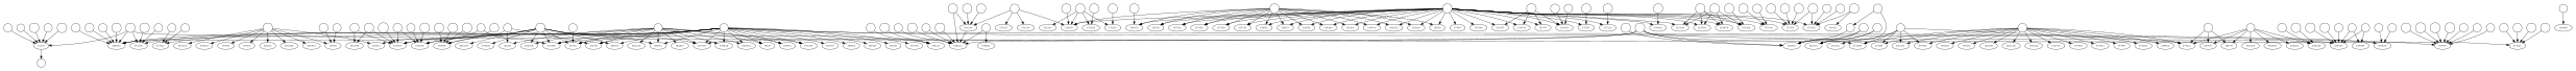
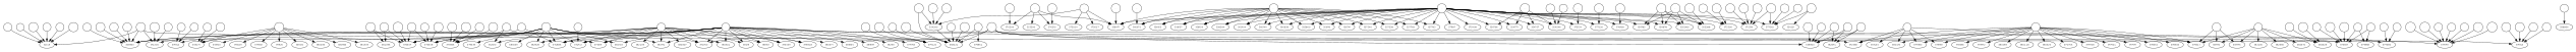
  digraph {
    fontname=Montserrat
    node [fontname=Montserrat fontsize=9]
    edge [fontname=Montserrat]
    fcfpr1_1_2t_17 [fontsize=1 height=0.12 shape=circle width=0.12]
    341411 [height=.375 width=.25]
    fcfpr1_1t_1 [fontsize=1 height=0.12 shape=circle width=0.12]
    rdlfpr2_0_rdlt_4 [fontsize=1 height=0.12 shape=circle width=0.12]
    fpfpr1_0_1t_1 [fontsize=1 height=0.12 shape=circle width=0.12]
    fpfpr1_1_2t_11 [fontsize=1 height=0.12 shape=circle width=0.12]
    rtafpr1_1_2t_28 [fontsize=1 height=0.12 shape=circle width=0.12]
    rtafpr1_1_3t_6 [fontsize=1 height=0.12 shape=circle width=0.12]
    358930 [height=.375 width=.25]
    371943 [height=.375 width=.25]
    374300 [height=.375 width=.25]
    358866 [height=.375 width=.25]
    rdlfpr1_1t_1 [fontsize=1 height=0.12 shape=circle width=0.12]
    tmfpr1_1_3t_5 [fontsize=1 height=0.12 shape=circle width=0.12]
    fcfpr1_1_3t_9 [fontsize=1 height=0.12 shape=circle width=0.12]
    371942 [height=.375 width=.25]
    374700 [height=.375 width=.25]
    374741 [height=.375 width=.25]
    374886 [height=.375 width=.25]
    375039 [height=.375 width=.25]
    375507 [height=.375 width=.25]
    375508 [height=.375 width=.25]
    375519 [height=.375 width=.25]
    377380 [height=.375 width=.25]
    377719 [height=.375 width=.25]
    377763 [height=.375 width=.25]
    379848 [height=.375 width=.25]
    380571 [height=.375 width=.25]
    380604 [height=.375 width=.25]
    381211 [height=.375 width=.25]
    381835 [height=.375 width=.25]
    381897 [height=.375 width=.25]
    381901 [height=.375 width=.25]
    382103 [height=.375 width=.25]
    382161 [height=.375 width=.25]
    383174 [height=.375 width=.25]
    pcfpr1_1_3t_7 [fontsize=1 height=0.12 shape=circle width=0.12]
    fpfpr1_1_3g_1 [fontsize=1 height=0.12 shape=circle width=0.12]
    352010 [height=.375 width=.25]
    fpfpr1_1_3t_1 [fontsize=1 height=0.12 shape=circle width=0.12]
    382409 [height=.375 width=.25]
    382827 [height=.375 width=.25]
    382928 [height=.375 width=.25]
    aufpr1_1_3t_1 [fontsize=1 height=0.12 shape=circle width=0.12]
    rtafpr1_0_3g_1 [fontsize=1 height=0.12 shape=circle width=0.12]
    msgfpr1_1_1g_12 [fontsize=1 height=0.12 shape=circle width=0.12]
    rtafpr1_1_1g_8 [fontsize=1 height=0.12 shape=circle width=0.12]
    rtafpr1_1_1t_35 [fontsize=1 height=0.12 shape=circle width=0.12]
    rtafpr1_1_1t_45 [fontsize=1 height=0.12 shape=circle width=0.12]
    tlfpr2_0_rdlg_2 [fontsize=1 height=0.12 shape=circle width=0.12]
    fcfpr1_1_3t_8 [fontsize=1 height=0.12 shape=circle width=0.12]
    fcfpr1_0_5g_1 [fontsize=1 height=0.12 shape=circle width=0.12]
    fcfpr1_1_1t_19 [fontsize=1 height=0.12 shape=circle width=0.12]
    tymsgfpr1_1_3t_3 [fontsize=1 height=0.12 shape=circle width=0.12]
    358224 [height=.375 width=.25]
    358900 [height=.375 width=.25]
    372568 [height=.375 width=.25]
    375557 [height=.375 width=.25]
    rtafpr1_1_3t_7 [fontsize=1 height=0.12 shape=circle width=0.12]
    376956 [height=.375 width=.25]
    379339 [height=.375 width=.25]
    379422 [height=.375 width=.25]
    383039 [height=.375 width=.25]
    fcfpr1_1_3g_2 [fontsize=1 height=0.12 shape=circle width=0.12]
    fcfpr1_1_1t_18 [fontsize=1 height=0.12 shape=circle width=0.12]
    359471 [height=.375 width=.25]
    fcfpr1_1_3t_42 [fontsize=1 height=0.12 shape=circle width=0.12]
    384096 [height=.375 width=.25]
    rdlfpr2_0_rdlt_158 [fontsize=1 height=0.12 shape=circle width=0.12]
    rtafpr1_1_3t_71 [fontsize=1 height=0.12 shape=circle width=0.12]
    dbfpr1_1_3t_2 [fontsize=1 height=0.12 shape=circle width=0.12]
    rdlfpr1_1g_13 [fontsize=1 height=0.12 shape=circle width=0.12]
    rtafpr2_1_rdlg_1 [fontsize=1 height=0.12 shape=circle width=0.12]
    rdlfpr1_1g_16 [fontsize=1 height=0.12 shape=circle width=0.12]
    rdlfpr1_1t_100 [fontsize=1 height=0.12 shape=circle width=0.12]
    fcfpr1_0_2g_1 [fontsize=1 height=0.12 shape=circle width=0.12]
    fcfpr1_1_3t_10 [fontsize=1 height=0.12 shape=circle width=0.12]
    fcfpr1_1_3t_7 [fontsize=1 height=0.12 shape=circle width=0.12]
    rdlfpr2_0_rdlg_12 [fontsize=1 height=0.12 shape=circle width=0.12]
    rdlfpr2_0_rdlt_108 [fontsize=1 height=0.12 shape=circle width=0.12]
    rdlfpr2_0_rdlt_27 [fontsize=1 height=0.12 shape=circle width=0.12]
    rdlfpr2_0_rdlt_30 [fontsize=1 height=0.12 shape=circle width=0.12]
    tlfpr1_1_1t_5 [fontsize=1 height=0.12 shape=circle width=0.12]
    tymsgfpr1_1_1t_23 [fontsize=1 height=0.12 shape=circle width=0.12]
    rcfpr0_0_1t_9 [fontsize=1 height=0.12 shape=circle width=0.12]
    354290 [height=.375 width=.25]
    rcfpr1_1_1t_5 [fontsize=1 height=0.12 shape=circle width=0.12]
    379864 [height=.375 width=.25]
    odfpr0_0_1t_8 [fontsize=1 height=0.12 shape=circle width=0.12]
    odfpr1_1_1t_6 [fontsize=1 height=0.12 shape=circle width=0.12]
    ecdsgfpr1_1_1t_4 [fontsize=1 height=0.12 shape=circle width=0.12]
    tymsgfpr1_1_1t_18 [fontsize=1 height=0.12 shape=circle width=0.12]
    rcfpr1_1_1t_100 [fontsize=1 height=0.12 shape=circle width=0.12]
    382574 [height=.375 width=.25]
    rcfpr1_1_1t_22 [fontsize=1 height=0.12 shape=circle width=0.12]
    rcfpr1_1_1t_37 [fontsize=1 height=0.12 shape=circle width=0.12]
    odfpr1_1_1t_21 [fontsize=1 height=0.12 shape=circle width=0.12]
    rcfpr1_1_1t_30 [fontsize=1 height=0.12 shape=circle width=0.12]
    370706 [height=.375 width=.25]
    377908 [height=.375 width=.25]
    377924 [height=.375 width=.25]
    377971 [height=.375 width=.25]
    377980 [height=.375 width=.25]
    378362 [height=.375 width=.25]
    378656 [height=.375 width=.25]
    378666 [height=.375 width=.25]
    379169 [height=.375 width=.25]
    379341 [height=.375 width=.25]
    379972 [height=.375 width=.25]
    380298 [height=.375 width=.25]
    380448 [height=.375 width=.25]
    380475 [height=.375 width=.25]
    380526 [height=.375 width=.25]
    odfpr1_1_1t_31 [fontsize=1 height=0.12 shape=circle width=0.12]
    357430 [height=.375 width=.25]
    tlfpr1_1_1t_20 [fontsize=1 height=0.12 shape=circle width=0.12]
    tymsgfpr1_1_1t_24 [fontsize=1 height=0.12 shape=circle width=0.12]
    rcfpr1_1_1t_11 [fontsize=1 height=0.12 shape=circle width=0.12]
    379968 [height=.375 width=.25]
    odfpr1_1_1t_9 [fontsize=1 height=0.12 shape=circle width=0.12]
    ecdsgfpr1_1_1t_19 [fontsize=1 height=0.12 shape=circle width=0.12]
    rtafpr1_1_1g_14 [fontsize=1 height=0.12 shape=circle width=0.12]
    rtafpr1_1_1t_64 [fontsize=1 height=0.12 shape=circle width=0.12]
    rtafpr1_1_2t_18 [fontsize=1 height=0.12 shape=circle width=0.12]
    rtafpr1_1_3t_30 [fontsize=1 height=0.12 shape=circle width=0.12]
    rtafpr1_1_1t_14 [fontsize=1 height=0.12 shape=circle width=0.12]
    rtafpr1_1_1t_20 [fontsize=1 height=0.12 shape=circle width=0.12]
    fcfpr2_0_1t_1 [fontsize=1 height=0.12 shape=circle width=0.12]
    fcfpr2_0_1t_2 [fontsize=1 height=0.12 shape=circle width=0.12]
    ccsfpr2_0_1t_99 [fontsize=1 height=0.12 shape=circle width=0.12]
    359100 [height=.375 width=.25]
    376529 [height=.375 width=.25]
    377801 [height=.375 width=.25]
    379126 [height=.375 width=.25]
    n135 [height=.375 label=359212 width=.25]
    380285 [height=.375 width=.25]
    380963 [height=.375 width=.25]
    384909 [height=.375 width=.25]
    tlfpr1_0_4g_4 [fontsize=1 height=0.12 shape=circle width=0.12]
    358471 [height=.375 width=.25]
    375024 [height=.375 width=.25]
    375027 [height=.375 width=.25]
    pagfpr1_1_1t_23 [fontsize=1 height=0.12 shape=circle width=0.12]
    rcfpr1_1_1t_110 [fontsize=1 height=0.12 shape=circle width=0.12]
    381710 [height=.375 width=.25]
    381775 [height=.375 width=.25]
    382436 [height=.375 width=.25]
    382528 [height=.375 width=.25]
    382566 [height=.375 width=.25]
    382572 [height=.375 width=.25]
    rcfpr1_1_1t_62 [fontsize=1 height=0.12 shape=circle width=0.12]
    odfpr0_0_1t_7 [fontsize=1 height=0.12 shape=circle width=0.12]
    353506 [height=.375 width=.25]
    370509 [height=.375 width=.25]
    370510 [height=.375 width=.25]
    odfpr1_0_1t_36 [fontsize=1 height=0.12 shape=circle width=0.12]
    odfpr1_0_3t_18 [fontsize=1 height=0.12 shape=circle width=0.12]
    354546 [height=.375 width=.25]
    354757 [height=.375 width=.25]
    354766 [height=.375 width=.25]
    354771 [height=.375 width=.25]
    354785 [height=.375 width=.25]
    354878 [height=.375 width=.25]
    355080 [height=.375 width=.25]
    355288 [height=.375 width=.25]
    355800 [height=.375 width=.25]
    356116 [height=.375 width=.25]
    356741 [height=.375 width=.25]
    357340 [height=.375 width=.25]
    357538 [height=.375 width=.25]
    357769 [height=.375 width=.25]
    357793 [height=.375 width=.25]
    358155 [height=.375 width=.25]
    358157 [height=.375 width=.25]
    358159 [height=.375 width=.25]
    358584 [height=.375 width=.25]
    360104 [height=.375 width=.25]
    360144 [height=.375 width=.25]
    360672 [height=.375 width=.25]
    360839 [height=.375 width=.25]
    371187 [height=.375 width=.25]
    373300 [height=.375 width=.25]
    375134 [height=.375 width=.25]
    375319 [height=.375 width=.25]
    375499 [height=.375 width=.25]
    377220 [height=.375 width=.25]
    377562 [height=.375 width=.25]
    378108 [height=.375 width=.25]
    odfpr1_0_3t_21 [fontsize=1 height=0.12 shape=circle width=0.12]
    fcfpr1_1_3t_34 [fontsize=1 height=0.12 shape=circle width=0.12]
    rtafpr1_1_3t_48 [fontsize=1 height=0.12 shape=circle width=0.12]
    rcfpr1_0_1t_35 [fontsize=1 height=0.12 shape=circle width=0.12]
    odfpr1_0_1t_38 [fontsize=1 height=0.12 shape=circle width=0.12]
    tlfpr1_0_4g_5 [fontsize=1 height=0.12 shape=circle width=0.12]
    rcfpr1_1_1t_61 [fontsize=1 height=0.12 shape=circle width=0.12]
    odfpr1_0_3t_20 [fontsize=1 height=0.12 shape=circle width=0.12]
    odfpr1_0_3t_23 [fontsize=1 height=0.12 shape=circle width=0.12]
    odfpr1_0_3t_24 [fontsize=1 height=0.12 shape=circle width=0.12]
    odfpr2_0_03t_13 [fontsize=1 height=0.12 shape=circle width=0.12]
    odfpr1_0_3t_5 [fontsize=1 height=0.12 shape=circle width=0.12]
    tlfpr1_0_3g_5 [fontsize=1 height=0.12 shape=circle width=0.12]
    odfpr1_0_3t_12 [fontsize=1 height=0.12 shape=circle width=0.12]
    odfpr1_0_5t_18 [fontsize=1 height=0.12 shape=circle width=0.12]
    rcfpr0_0_1t_10 [fontsize=1 height=0.12 shape=circle width=0.12]
    odfpr1_0_3t_36 [fontsize=1 height=0.12 shape=circle width=0.12]
    odfpr1_0_5t_17 [fontsize=1 height=0.12 shape=circle width=0.12]
    odfpr1_0_5t_19 [fontsize=1 height=0.12 shape=circle width=0.12]
    odfpr1_0_5t_21 [fontsize=1 height=0.12 shape=circle width=0.12]
    tlfpr1_0_3g_7 [fontsize=1 height=0.12 shape=circle width=0.12]
    tlfpr1_1_1t_3 [fontsize=1 height=0.12 shape=circle width=0.12]
    odfpr1_0_5t_20 [fontsize=1 height=0.12 shape=circle width=0.12]
    354221 [height=.375 width=.25]
    odfpr1_0_3t_6 [fontsize=1 height=0.12 shape=circle width=0.12]
    fcfpr1_1_2t_17 -> 341411
    fcfpr1_1t_1 -> 341411
    rdlfpr2_0_rdlt_4 -> 341411
    fpfpr1_0_1t_1 -> 341411
-   341411 -> fpfpr1_1_2t_11
+   fpfpr1_1_2t_11 -> 341411
    rtafpr1_1_2t_28 -> 341411
    rtafpr1_1_3t_6 -> 341411
    rtafpr1_1_3t_6 -> 358930
    rtafpr1_1_3t_6 -> 371943
    rtafpr1_1_3t_6 -> 374300
    rdlfpr1_1t_1 -> 358866
    tmfpr1_1_3t_5 -> 358930
    fcfpr1_1_3t_9 -> 358930
    fcfpr1_1_3t_9 -> 374300
    fcfpr1_1_3t_9 -> 371942
    fcfpr1_1_3t_9 -> 374700
    fcfpr1_1_3t_9 -> 374741
    fcfpr1_1_3t_9 -> 374886
    fcfpr1_1_3t_9 -> 375039
    fcfpr1_1_3t_9 -> 375507
    fcfpr1_1_3t_9 -> 375508
    fcfpr1_1_3t_9 -> 375519
    fcfpr1_1_3t_9 -> 377380
    fcfpr1_1_3t_9 -> 377719
    fcfpr1_1_3t_9 -> 377763
    fcfpr1_1_3t_9 -> 379848
    fcfpr1_1_3t_9 -> 380571
    fcfpr1_1_3t_9 -> 380604
    fcfpr1_1_3t_9 -> 381211
    fcfpr1_1_3t_9 -> 381835
    fcfpr1_1_3t_9 -> 381897
    fcfpr1_1_3t_9 -> 381901
    fcfpr1_1_3t_9 -> 382103
    fcfpr1_1_3t_9 -> 382161
    fcfpr1_1_3t_9 -> 383174
    pcfpr1_1_3t_7 -> 358930
    fpfpr1_1_3g_1 -> 358930
    fpfpr1_1_3g_1 -> 375519
    fpfpr1_1_3g_1 -> 352010
    fpfpr1_1_3t_1 -> 358930
    fpfpr1_1_3t_1 -> 374700
    fpfpr1_1_3t_1 -> 374741
    fpfpr1_1_3t_1 -> 374886
    fpfpr1_1_3t_1 -> 375039
    fpfpr1_1_3t_1 -> 375519
    fpfpr1_1_3t_1 -> 379848
    fpfpr1_1_3t_1 -> 380604
    fpfpr1_1_3t_1 -> 381211
    fpfpr1_1_3t_1 -> 381901
    fpfpr1_1_3t_1 -> 383174
    fpfpr1_1_3t_1 -> 352010
    fpfpr1_1_3t_1 -> 382409
    fpfpr1_1_3t_1 -> 382827
    fpfpr1_1_3t_1 -> 382928
    aufpr1_1_3t_1 -> 358930
    rtafpr1_0_3g_1 -> 358930
    msgfpr1_1_1g_12 -> 371943
    rtafpr1_1_1g_8 -> 371943
    rtafpr1_1_1t_35 -> 371943
    rtafpr1_1_1t_45 -> 371943
    tlfpr2_0_rdlg_2 -> 374300
    fcfpr1_1_3t_8 -> 374300
    fcfpr1_0_5g_1 -> 371942
    fcfpr1_1_1t_19 -> 371942
    tymsgfpr1_1_3t_3 -> 374700
    tymsgfpr1_1_3t_3 -> 358224
    tymsgfpr1_1_3t_3 -> 358900
    tymsgfpr1_1_3t_3 -> 372568
    tymsgfpr1_1_3t_3 -> 375557
    rtafpr1_1_3t_7 -> 374700
    rtafpr1_1_3t_7 -> 374741
    rtafpr1_1_3t_7 -> 374886
    rtafpr1_1_3t_7 -> 375507
    rtafpr1_1_3t_7 -> 375508
    rtafpr1_1_3t_7 -> 382103
    rtafpr1_1_3t_7 -> 383174
    rtafpr1_1_3t_7 -> 382928
    rtafpr1_1_3t_7 -> 376956
    rtafpr1_1_3t_7 -> 379339
    rtafpr1_1_3t_7 -> 379422
    rtafpr1_1_3t_7 -> 383039
    fcfpr1_1_3g_2 -> 374741
    fcfpr1_1_1t_18 -> 374886
-   fcfpr1_1_1t_18 -> 359100
+   fcfpr1_1_1t_18 -> 359471
    fcfpr1_1_3t_42 -> 375507
    fcfpr1_1_3t_42 -> 384096
    rdlfpr2_0_rdlt_158 -> 375507
    rtafpr1_1_3t_71 -> 375507
    rtafpr1_1_3t_71 -> 384096
    dbfpr1_1_3t_2 -> 375507
    dbfpr1_1_3t_2 -> 375508
    rdlfpr1_1g_13 -> 375508
    rtafpr2_1_rdlg_1 -> 375508
    rdlfpr1_1g_16 -> 377380
    rdlfpr1_1t_100 -> 377380
    fcfpr1_0_2g_1 -> 377719
    fcfpr1_1_3t_10 -> 377719
    fcfpr1_1_3t_7 -> 377719
    rdlfpr2_0_rdlg_12 -> 377719
    rdlfpr2_0_rdlt_108 -> 377719
    rdlfpr2_0_rdlt_27 -> 377719
    rdlfpr2_0_rdlt_30 -> 377719
    tlfpr1_1_1t_5 -> 358224
    tymsgfpr1_1_1t_23 -> 358224
    rcfpr0_0_1t_9 -> 358224
    rcfpr0_0_1t_9 -> 354290
    354290 -> 358224
    rcfpr1_1_1t_5 -> 358224
    rcfpr1_1_1t_5 -> 379864
    odfpr0_0_1t_8 -> 354290
    odfpr1_1_1t_6 -> 358224
    ecdsgfpr1_1_1t_4 -> 358224
    tymsgfpr1_1_1t_18 -> 358900
    rcfpr1_1_1t_100 -> 358900
    rcfpr1_1_1t_100 -> 382574
-   rcfpr1_1_1t_22 -> odfpr1_1_1t_21
+   rcfpr1_1_1t_22 -> 358900
    rcfpr1_1_1t_22 -> 382574
    rcfpr1_1_1t_37 -> 358900
    rcfpr1_1_1t_37 -> 382574
    odfpr1_1_1t_21 -> 358900
    rcfpr1_1_1t_30 -> 372568
    rcfpr1_1_1t_30 -> 370706
    rcfpr1_1_1t_30 -> 377908
    rcfpr1_1_1t_30 -> 377924
    rcfpr1_1_1t_30 -> 377971
    rcfpr1_1_1t_30 -> 377980
    rcfpr1_1_1t_30 -> 378362
    rcfpr1_1_1t_30 -> 378656
    rcfpr1_1_1t_30 -> 378666
    rcfpr1_1_1t_30 -> 379169
    rcfpr1_1_1t_30 -> 379341
    rcfpr1_1_1t_30 -> 379972
    rcfpr1_1_1t_30 -> 380298
    rcfpr1_1_1t_30 -> 380448
    rcfpr1_1_1t_30 -> 380475
    rcfpr1_1_1t_30 -> 380526
    odfpr1_1_1t_31 -> 372568
    odfpr1_1_1t_31 -> 377980
    odfpr1_1_1t_31 -> 379169
    odfpr1_1_1t_31 -> 379341
    odfpr1_1_1t_31 -> 380475
    odfpr1_1_1t_31 -> 357430
    tlfpr1_1_1t_20 -> 375557
    tymsgfpr1_1_1t_24 -> 375557
    rcfpr1_1_1t_11 -> 375557
    rcfpr1_1_1t_11 -> 379968
    odfpr1_1_1t_9 -> 375557
    odfpr1_1_1t_9 -> 379968
    ecdsgfpr1_1_1t_19 -> 375557
    rtafpr1_1_1g_14 -> 376956
    rtafpr1_1_1t_64 -> 376956
    rtafpr1_1_2t_18 -> 376956
    rtafpr1_1_3t_30 -> 376956
    rtafpr1_1_1t_14 -> 379422
    rtafpr1_1_1t_20 -> 379422
    fcfpr2_0_1t_1 -> 359471
    fcfpr2_0_1t_2 -> 359471
    ccsfpr2_0_1t_99 -> 359471
    ccsfpr2_0_1t_99 -> 359100
    ccsfpr2_0_1t_99 -> 376529
    ccsfpr2_0_1t_99 -> 377801
    ccsfpr2_0_1t_99 -> 379126
    ccsfpr2_0_1t_99 -> n135
    ccsfpr2_0_1t_99 -> 380285
    ccsfpr2_0_1t_99 -> 380963
    ccsfpr2_0_1t_99 -> 384909
    tlfpr1_0_4g_4 -> 354290
    tlfpr1_0_4g_4 -> 358471
    tlfpr1_0_4g_4 -> 375024
    tlfpr1_0_4g_4 -> 375027
    pagfpr1_1_1t_23 -> 354290
    rcfpr1_1_1t_110 -> 379341
    rcfpr1_1_1t_110 -> 381710
    rcfpr1_1_1t_110 -> 381775
    rcfpr1_1_1t_110 -> 382436
    rcfpr1_1_1t_110 -> 382528
    rcfpr1_1_1t_110 -> 382566
    rcfpr1_1_1t_110 -> 382572
    rcfpr1_1_1t_62 -> 379341
    rcfpr1_1_1t_62 -> 381710
    rcfpr1_1_1t_62 -> 381775
    odfpr0_0_1t_7 -> 358471
    odfpr0_0_1t_7 -> 353506
    odfpr0_0_1t_7 -> 370509
    odfpr0_0_1t_7 -> 370510
    odfpr1_0_1t_36 -> 358471
    odfpr1_0_3t_18 -> 358471
    odfpr1_0_3t_18 -> 354546
    odfpr1_0_3t_18 -> 354757
    odfpr1_0_3t_18 -> 354766
    odfpr1_0_3t_18 -> 354771
    odfpr1_0_3t_18 -> 354785
    odfpr1_0_3t_18 -> 354878
    odfpr1_0_3t_18 -> 355080
    odfpr1_0_3t_18 -> 355288
    odfpr1_0_3t_18 -> 355800
    odfpr1_0_3t_18 -> 356116
    odfpr1_0_3t_18 -> 356741
    odfpr1_0_3t_18 -> 357340
    odfpr1_0_3t_18 -> 357538
    odfpr1_0_3t_18 -> 357769
    odfpr1_0_3t_18 -> 357793
    odfpr1_0_3t_18 -> 358155
    odfpr1_0_3t_18 -> 358157
    odfpr1_0_3t_18 -> 358159
    odfpr1_0_3t_18 -> 358584
    odfpr1_0_3t_18 -> 360104
    odfpr1_0_3t_18 -> 360144
    odfpr1_0_3t_18 -> 360672
    odfpr1_0_3t_18 -> 360839
    odfpr1_0_3t_18 -> 371187
    odfpr1_0_3t_18 -> 373300
    odfpr1_0_3t_18 -> 375134
    odfpr1_0_3t_18 -> 375319
    odfpr1_0_3t_18 -> 375499
    odfpr1_0_3t_18 -> 377220
    odfpr1_0_3t_18 -> 377562
    odfpr1_0_3t_18 -> 378108
    odfpr1_0_3t_21 -> 358471
    odfpr1_0_3t_21 -> 355800
    odfpr1_0_3t_21 -> 356116
    odfpr1_0_3t_21 -> 356741
    odfpr1_0_3t_21 -> 357340
    odfpr1_0_3t_21 -> 357538
    odfpr1_0_3t_21 -> 357769
    odfpr1_0_3t_21 -> 357793
    odfpr1_0_3t_21 -> 358155
    odfpr1_0_3t_21 -> 358157
    odfpr1_0_3t_21 -> 358159
    odfpr1_0_3t_21 -> 358584
    odfpr1_0_3t_21 -> 360104
    odfpr1_0_3t_21 -> 360144
    odfpr1_0_3t_21 -> 360672
    odfpr1_0_3t_21 -> 360839
    fcfpr1_1_3t_34 -> 382528
    rtafpr1_1_3t_48 -> 382528
    rcfpr1_0_1t_35 -> 370509
    odfpr1_0_1t_38 -> 370510
    tlfpr1_0_4g_5 -> 354546
    rcfpr1_1_1t_61 -> 354546
    odfpr1_0_3t_20 -> 354546
    odfpr1_0_3t_20 -> 354757
    odfpr1_0_3t_20 -> 354766
    odfpr1_0_3t_20 -> 354771
    odfpr1_0_3t_23 -> 354785
    odfpr1_0_3t_23 -> 354878
    odfpr1_0_3t_23 -> 355080
    odfpr1_0_3t_23 -> 355288
    odfpr1_0_3t_24 -> 354785
    odfpr1_0_3t_24 -> 354878
    odfpr1_0_3t_24 -> 355080
    odfpr1_0_3t_24 -> 355288
    odfpr2_0_03t_13 -> 355288
    odfpr1_0_3t_5 -> 360672
    tlfpr1_0_3g_5 -> 373300
    odfpr1_0_3t_12 -> 373300
    odfpr1_0_5t_18 -> 375134
    rcfpr0_0_1t_10 -> 375319
    odfpr1_0_3t_36 -> 375319
    odfpr1_0_3t_36 -> 377562
    odfpr1_0_5t_17 -> 375319
    odfpr1_0_5t_19 -> 375319
    odfpr1_0_5t_21 -> 377220
    tlfpr1_0_3g_7 -> 377562
    tlfpr1_1_1t_3 -> 377562
    odfpr1_0_5t_20 -> 377562
    odfpr1_0_5t_20 -> 354221
    odfpr1_0_3t_6 -> 378108
  }
